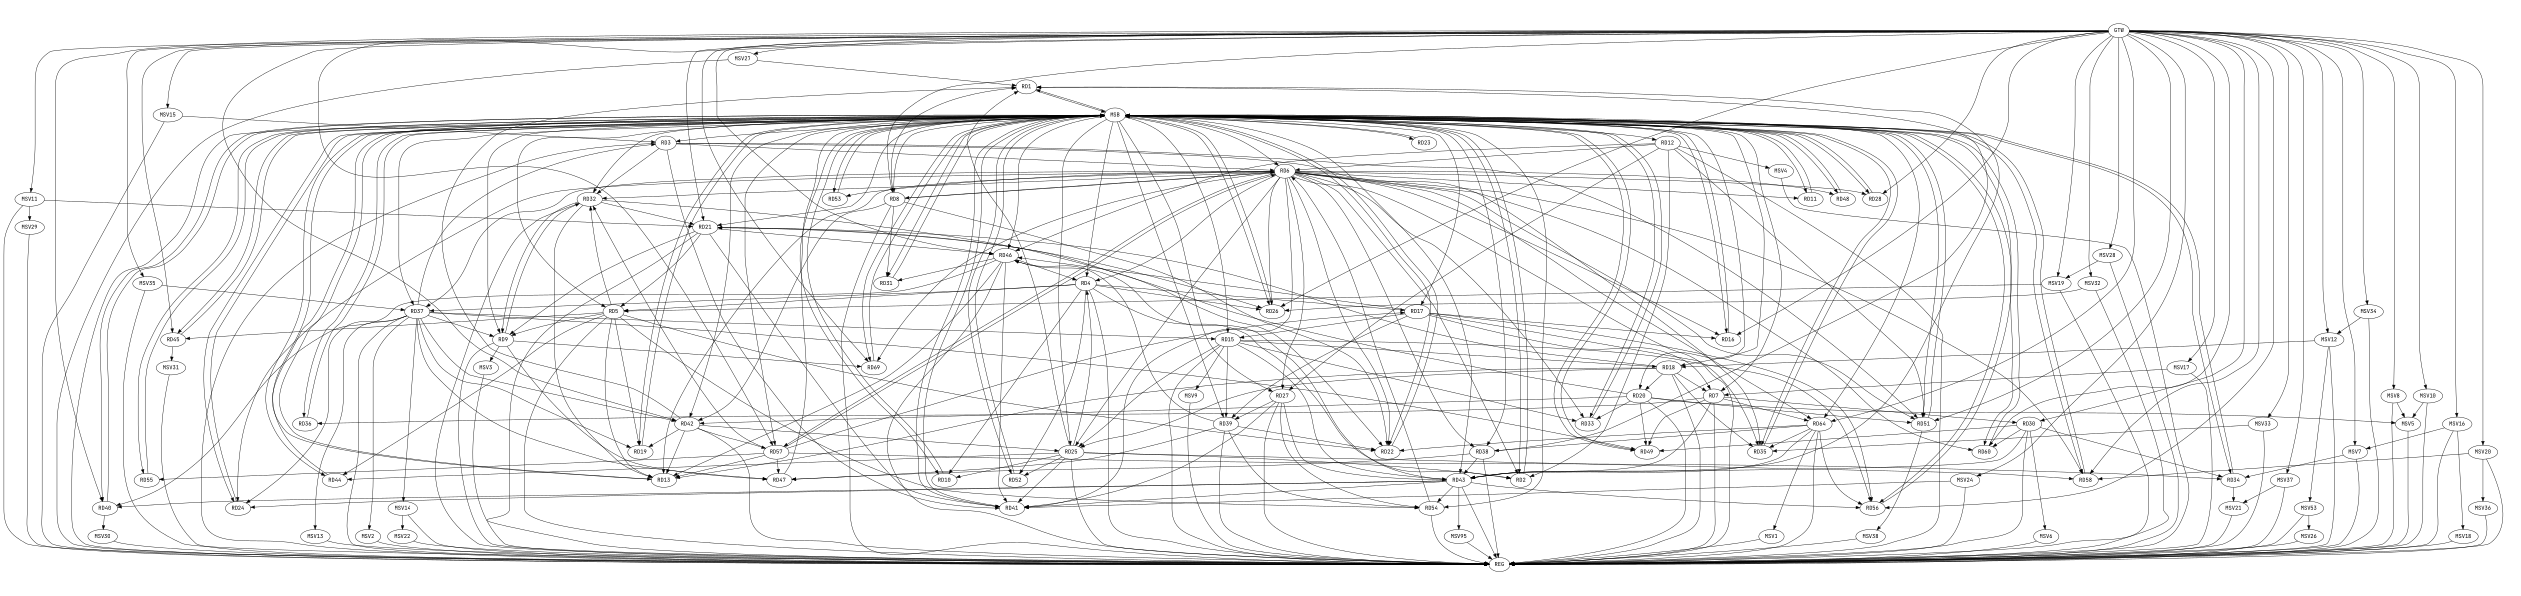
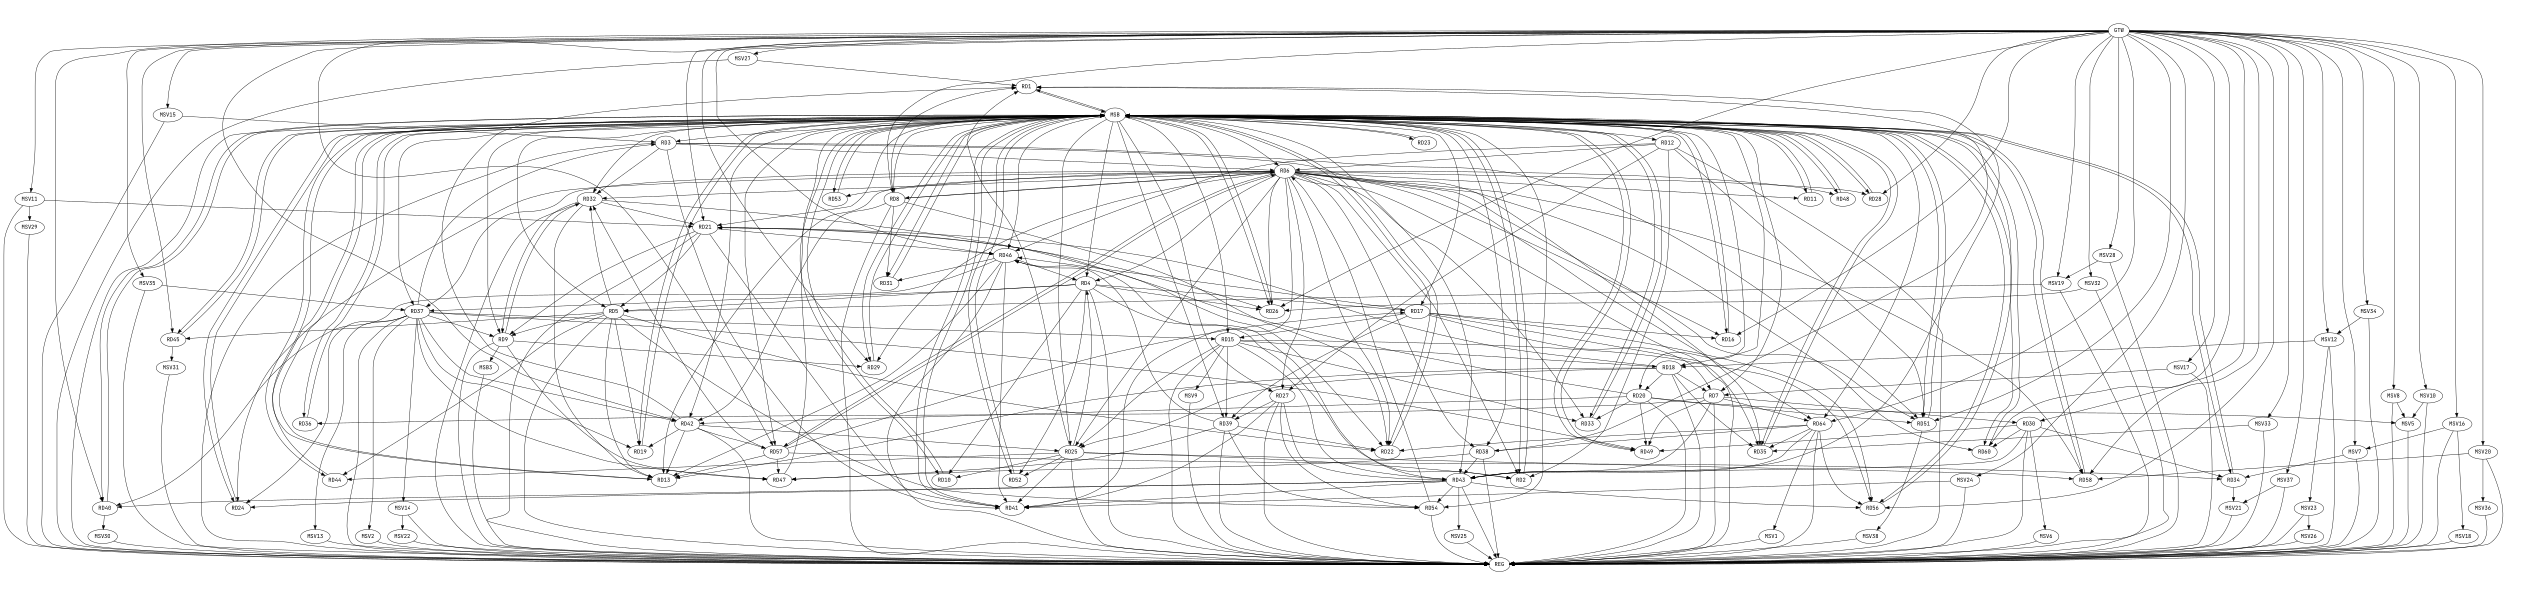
  strict digraph {
    fontname="JetBrains Mono"
    node [fontname="JetBrains Mono"]
    edge [fontname="JetBrains Mono"]
    n1 [label=RD1]
    n2 [label=MSB]
    n3 [label=RD2]
    n4 [label=RD3]
    n5 [label=RD6]
    n6 [label=RD32]
    n7 [label=RD35]
    n8 [label=RD41]
    n9 [label=RD51]
    n10 [label=REG]
    n11 [label=RD4]
    n12 [label=RD5]
    n13 [label=RD10]
    n14 [label=RD17]
    n15 [label=RD26]
    n16 [label=RD37]
    n17 [label=RD52]
    n18 [label=RD9]
    n19 [label=RD13]
    n20 [label=RD19]
    n21 [label=RD22]
    n22 [label=RD44]
    n23 [label=RD45]
    n24 [label=RD54]
    n25 [label=RD8]
    n26 [label=RD11]
    n27 [label=RD64]
    n28 [label=RD16]
    n29 [label=RD24]
    n30 [label=RD25]
    n31 [label=RD27]
    n32 [label=RD28]
-   n33 [label=RD69]
+   n33 [label=RD29]
    n34 [label=RD33]
    n35 [label=RD38]
    n36 [label=RD48]
    n37 [label=RD60]
    n38 [label=RD53]
    n39 [label=RD57]
    n40 [label=RD58]
    n41 [label=RD7]
    n42 [label=RD36]
    n43 [label=RD43]
    n44 [label=RD49]
    n45 [label=RD31]
    n46 [label=RD42]
    n47 [label=RD12]
    n48 [label=RD46]
    n49 [label=RD56]
    n50 [label=RD15]
    n51 [label=RD18]
    n52 [label=RD39]
    n53 [label=RD20]
    n54 [label=RD21]
    n55 [label=RD23]
    n56 [label=RD34]
    n57 [label=RD40]
-   n58 [label=RD55]
    n59 [label=MSV38]
    n60 [label=RD47]
    n61 [label=MSV2]
    n62 [label=MSV13]
    n63 [label=MSV14]
-   n64 [label=MSV3]
+   n64 [label=MSB3]
    n65 [label=MSV31]
    n66 [label=MSV1]
    n67 [label=RD30]
    n68 [label=MSV6]
-   n69 [label=MSV95]
-   n70 [label=MSV4]
+   n69 [label=MSV25]
    n71 [label=MSV9]
    n72 [label=MSV5]
    n73 [label=MSV21]
    n74 [label=MSV22]
    n75 [label=MSV30]
    n76 [label=GTW]
    n77 [label=MSV7]
    n78 [label=MSV8]
    n79 [label=MSV10]
    n80 [label=MSV11]
    n81 [label=MSV12]
    n82 [label=MSV15]
    n83 [label=MSV16]
    n84 [label=MSV17]
    n85 [label=MSV19]
    n86 [label=MSV20]
    n87 [label=MSV24]
    n88 [label=MSV27]
    n89 [label=MSV28]
    n90 [label=MSV32]
    n91 [label=MSV33]
    n92 [label=MSV34]
    n93 [label=MSV35]
    n94 [label=MSV37]
    n95 [label=MSV29]
-   n96 [label=MSV53]
+   n96 [label=MSV23]
    n97 [label=MSV18]
    n98 [label=MSV36]
    n99 [label=MSV26]
    n1 -> n2
    n2 -> n1
    n2 -> n3
    n2 -> n4
    n2 -> n5
    n2 -> n6
    n2 -> n7
    n2 -> n8
    n2 -> n9
    n2 -> n10
    n2 -> n11
    n2 -> n12
    n2 -> n13
    n2 -> n14
    n2 -> n15
    n2 -> n16
    n2 -> n17
    n2 -> n18
    n2 -> n19
    n2 -> n20
    n2 -> n21
    n2 -> n22
    n2 -> n23
    n2 -> n24
    n2 -> n25
    n2 -> n26
    n2 -> n27
    n2 -> n28
    n2 -> n29
    n2 -> n30
    n2 -> n31
    n2 -> n32
    n2 -> n33
    n2 -> n34
    n2 -> n35
    n2 -> n36
    n2 -> n37
    n2 -> n38
    n2 -> n39
    n2 -> n40
    n2 -> n41
    n2 -> n42
    n2 -> n43
    n2 -> n44
    n2 -> n45
    n2 -> n46
    n2 -> n47
    n2 -> n48
    n2 -> n49
    n2 -> n50
    n2 -> n51
    n2 -> n52
    n2 -> n53
    n2 -> n54
    n2 -> n55
    n2 -> n56
    n2 -> n57
-   n2 -> n58
    n3 -> n2
    n4 -> n5
    n4 -> n6
    n4 -> n7
    n4 -> n8
    n4 -> n9
    n4 -> n10
    n5 -> n3
    n5 -> n6
    n5 -> n8
    n5 -> n9
    n5 -> n10
    n5 -> n11
    n5 -> n15
    n5 -> n16
    n5 -> n19
    n5 -> n21
    n5 -> n25
    n5 -> n26
    n5 -> n27
    n5 -> n28
    n5 -> n29
    n5 -> n30
    n5 -> n31
    n5 -> n32
    n5 -> n33
    n5 -> n34
    n5 -> n35
    n5 -> n36
    n5 -> n37
    n5 -> n38
    n5 -> n39
    n5 -> n40
    n6 -> n10
    n6 -> n18
    n6 -> n19
    n6 -> n21
    n6 -> n54
    n7 -> n2
    n8 -> n2
    n9 -> n2
    n9 -> n59
    n11 -> n3
    n11 -> n10
    n11 -> n12
    n11 -> n13
    n11 -> n14
    n11 -> n15
    n11 -> n16
    n11 -> n17
    n12 -> n6
    n12 -> n10
    n12 -> n18
    n12 -> n19
    n12 -> n20
    n12 -> n21
    n12 -> n22
    n12 -> n23
    n12 -> n24
    n13 -> n2
    n14 -> n7
    n14 -> n28
    n14 -> n41
    n14 -> n48
    n14 -> n49
    n14 -> n50
    n14 -> n52
    n15 -> n2
    n16 -> n4
    n16 -> n10
    n16 -> n18
    n16 -> n20
    n16 -> n29
    n16 -> n44
    n16 -> n46
    n16 -> n50
    n16 -> n60
    n16 -> n61
    n16 -> n62
    n16 -> n63
    n17 -> n2
    n18 -> n6
    n18 -> n10
    n18 -> n33
    n18 -> n60
    n18 -> n64
    n19 -> n2
    n20 -> n2
    n21 -> n2
    n22 -> n2
    n23 -> n2
    n23 -> n65
    n24 -> n5
    n24 -> n10
    n25 -> n1
    n25 -> n5
    n25 -> n10
    n25 -> n21
    n25 -> n45
    n25 -> n46
    n26 -> n2
    n27 -> n7
    n27 -> n10
    n27 -> n21
    n27 -> n35
    n27 -> n43
    n27 -> n49
    n27 -> n66
    n28 -> n2
    n29 -> n2
    n30 -> n1
    n30 -> n3
    n30 -> n8
    n30 -> n10
    n30 -> n11
    n30 -> n13
    n30 -> n17
    n30 -> n22
    n30 -> n40
    n31 -> n8
    n31 -> n10
    n31 -> n24
    n31 -> n43
    n31 -> n52
    n32 -> n2
    n33 -> n2
    n34 -> n2
    n35 -> n1
    n35 -> n10
    n35 -> n43
    n35 -> n60
    n36 -> n2
    n37 -> n2
    n38 -> n2
    n39 -> n5
    n39 -> n6
    n39 -> n14
    n39 -> n19
    n39 -> n56
-   n39 -> n58
    n39 -> n60
    n40 -> n2
    n41 -> n10
    n41 -> n27
    n41 -> n42
    n41 -> n43
    n41 -> n44
    n41 -> n67
    n42 -> n2
    n43 -> n1
    n43 -> n8
    n43 -> n10
    n43 -> n24
    n43 -> n29
    n43 -> n48
    n43 -> n49
    n43 -> n57
    n43 -> n69
    n44 -> n2
    n45 -> n2
    n46 -> n1
    n46 -> n10
    n46 -> n19
    n46 -> n20
    n46 -> n30
    n46 -> n39
    n47 -> n3
    n47 -> n5
    n47 -> n9
    n47 -> n10
    n47 -> n31
    n47 -> n48
-   n47 -> n70
    n48 -> n8
    n48 -> n10
    n48 -> n11
    n48 -> n19
    n48 -> n45
    n48 -> n57
    n49 -> n2
    n50 -> n10
    n50 -> n30
    n50 -> n34
    n50 -> n43
    n50 -> n49
    n50 -> n51
    n50 -> n52
    n50 -> n71
    n51 -> n7
    n51 -> n10
    n51 -> n19
    n51 -> n30
    n51 -> n41
    n51 -> n53
    n51 -> n54
    n52 -> n10
    n52 -> n21
    n52 -> n24
    n52 -> n48
    n52 -> n60
    n53 -> n9
    n53 -> n10
    n53 -> n34
    n53 -> n44
    n53 -> n46
    n53 -> n54
    n53 -> n72
    n54 -> n8
    n54 -> n10
    n54 -> n12
    n54 -> n15
    n54 -> n18
    n54 -> n48
    n55 -> n2
    n56 -> n2
    n56 -> n73
    n57 -> n2
    n57 -> n75
-   n58 -> n2
    n59 -> n10
    n60 -> n2
    n61 -> n10
    n62 -> n10
    n63 -> n10
    n63 -> n74
    n64 -> n10
    n65 -> n10
    n66 -> n10
    n67 -> n10
    n67 -> n37
    n67 -> n43
    n67 -> n44
    n67 -> n56
    n67 -> n68
    n68 -> n10
    n69 -> n10
-   n70 -> n10
    n71 -> n10
    n72 -> n10
    n73 -> n10
    n74 -> n10
    n75 -> n10
    n76 -> n9
    n76 -> n15
    n76 -> n23
    n76 -> n25
    n76 -> n27
    n76 -> n28
    n76 -> n32
    n76 -> n33
    n76 -> n37
    n76 -> n39
    n76 -> n40
    n76 -> n46
    n76 -> n48
    n76 -> n49
    n76 -> n54
    n76 -> n57
    n76 -> n67
    n76 -> n77
    n76 -> n78
    n76 -> n79
    n76 -> n80
    n76 -> n81
    n76 -> n82
    n76 -> n83
    n76 -> n84
    n76 -> n85
    n76 -> n86
    n76 -> n87
    n76 -> n88
    n76 -> n89
    n76 -> n90
    n76 -> n91
    n76 -> n92
    n76 -> n93
    n76 -> n94
    n77 -> n10
    n77 -> n56
    n78 -> n10
    n78 -> n72
    n79 -> n10
    n79 -> n72
    n80 -> n10
    n80 -> n54
    n80 -> n95
    n81 -> n10
    n81 -> n51
    n81 -> n96
    n82 -> n4
    n82 -> n10
    n83 -> n10
    n83 -> n77
    n83 -> n97
    n84 -> n10
    n84 -> n41
    n85 -> n10
    n85 -> n12
    n86 -> n10
    n86 -> n40
    n86 -> n98
    n87 -> n8
    n87 -> n10
    n88 -> n1
    n88 -> n10
    n89 -> n10
    n89 -> n85
    n90 -> n10
    n90 -> n15
    n91 -> n7
    n91 -> n10
    n92 -> n10
    n92 -> n81
    n93 -> n10
    n93 -> n16
    n94 -> n10
    n94 -> n73
    n95 -> n10
    n96 -> n10
    n96 -> n99
    n97 -> n10
    n98 -> n10
    n99 -> n10
  }
